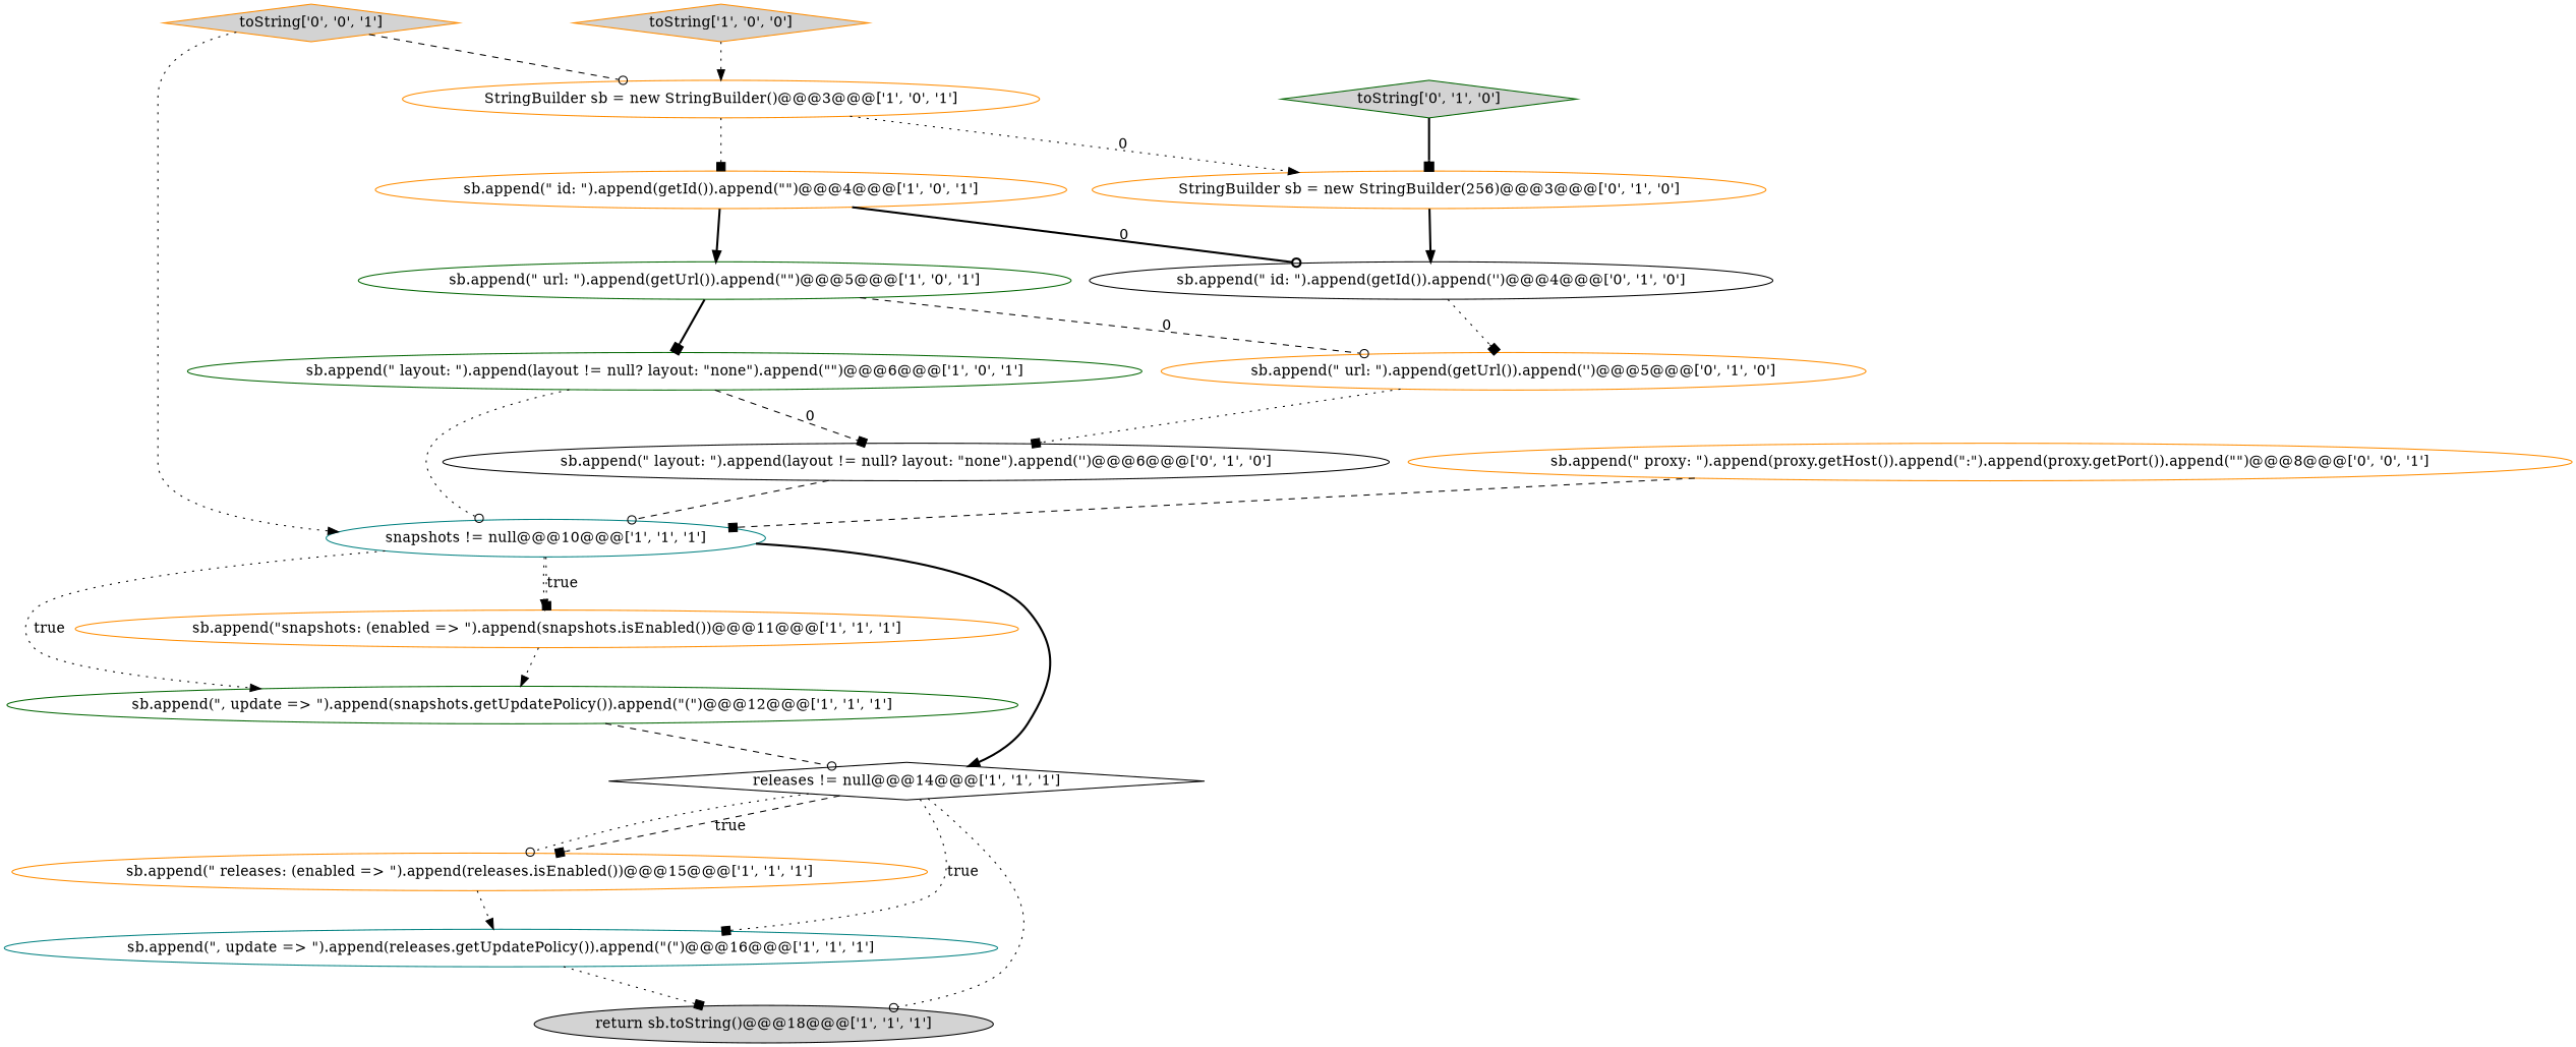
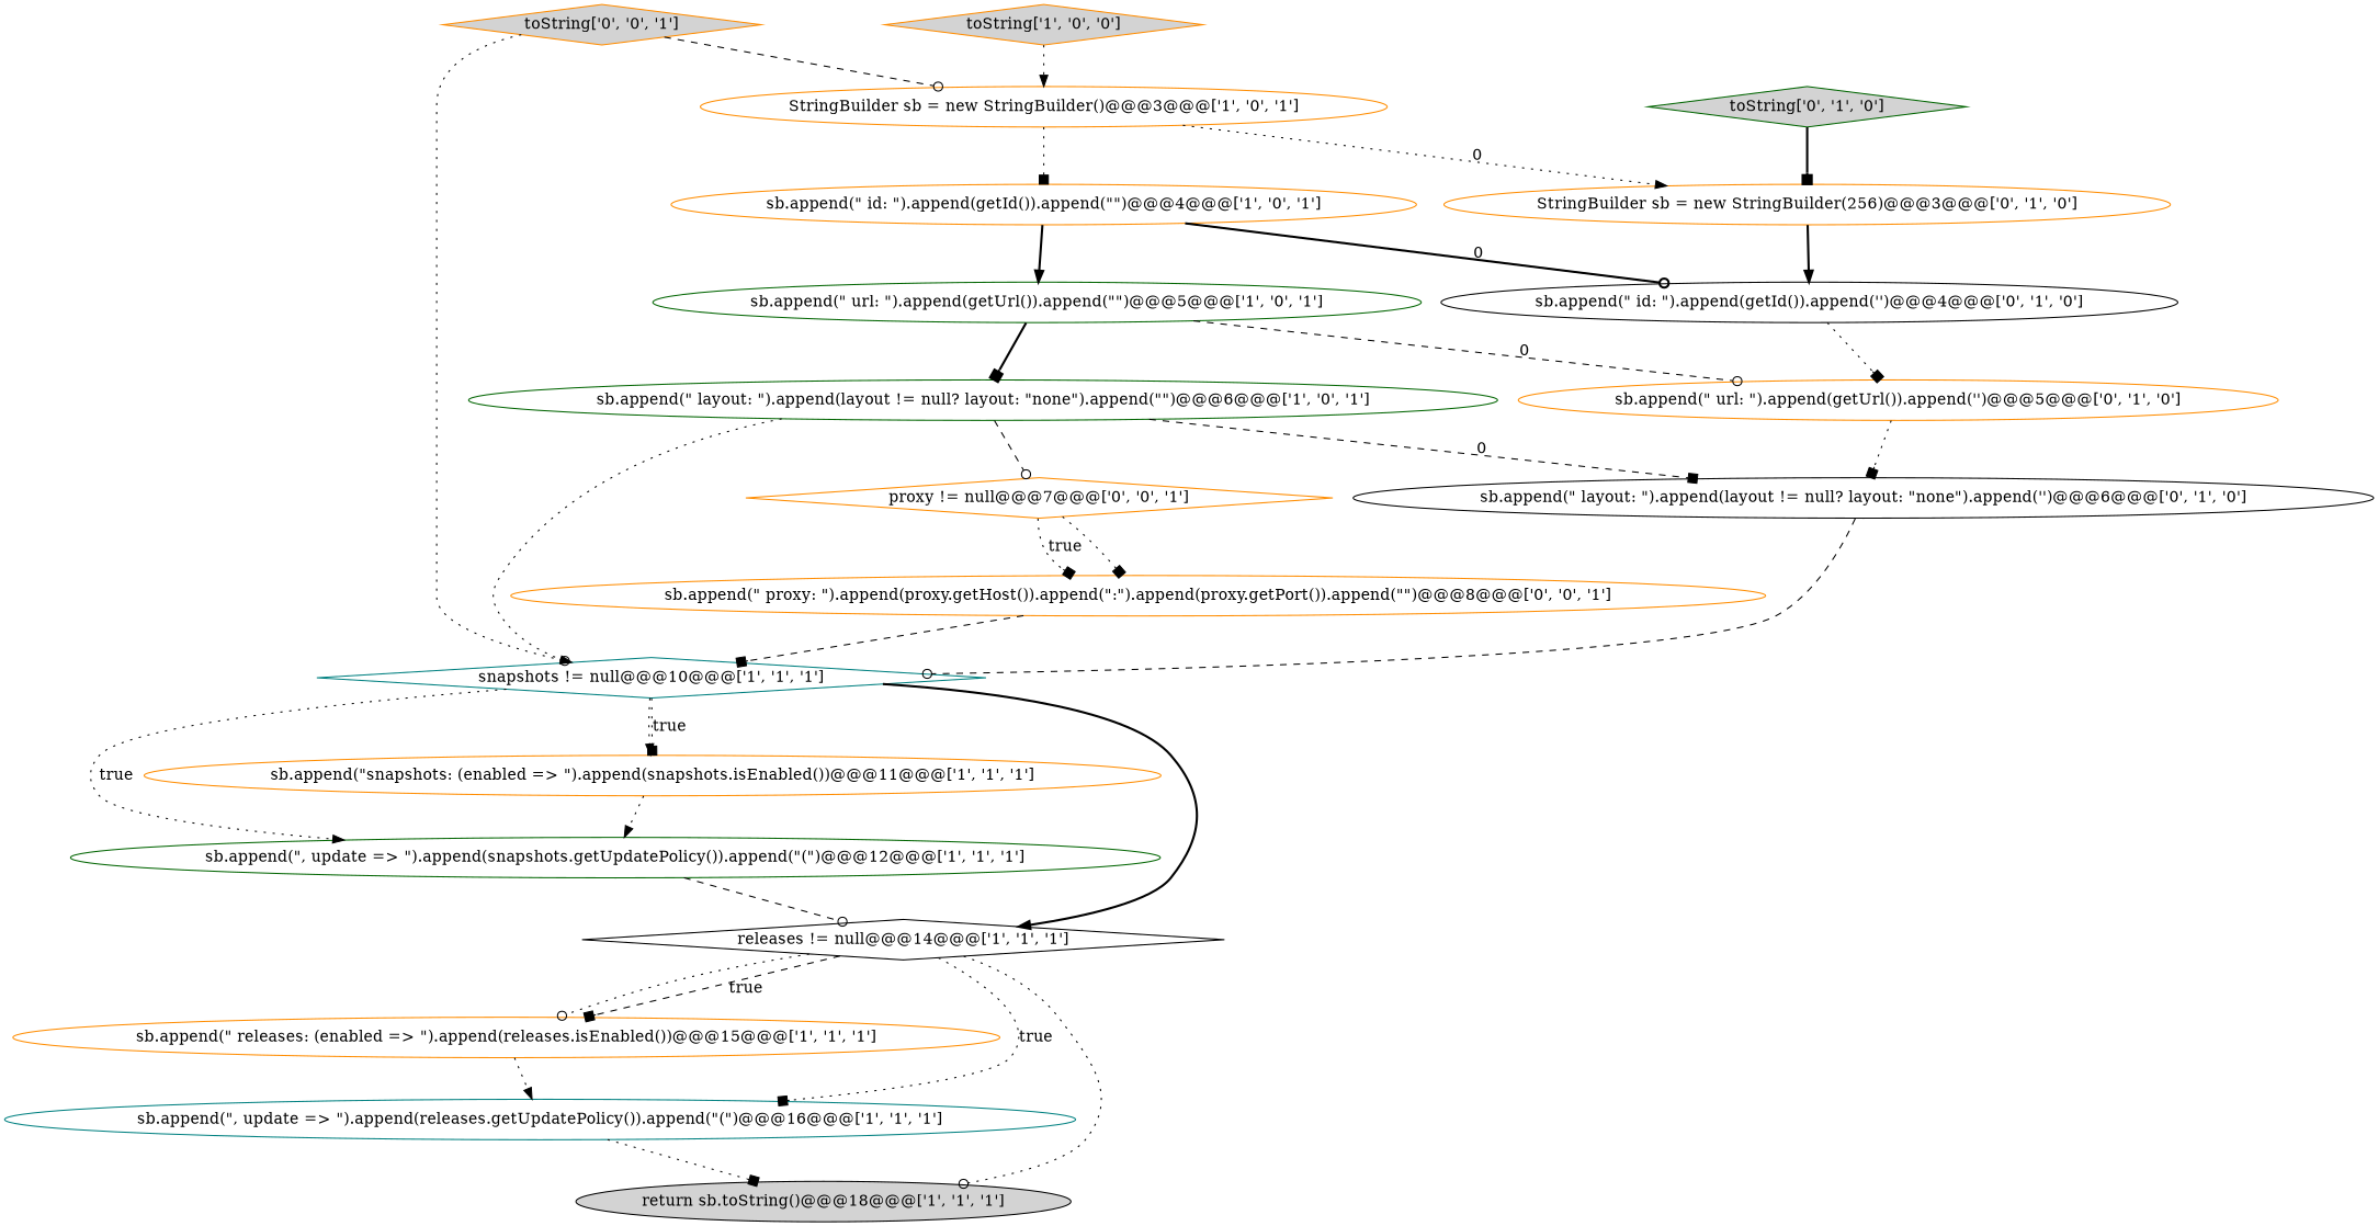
  digraph {
    node [color=darkorange fillcolor=white shape=ellipse style=filled]
    edge [arrowhead=box style=dotted]
    n1 [fillcolor=lightgray label="toString['1', '0', '0']" shape=diamond]
    n2 [label="StringBuilder sb = new StringBuilder()@@@3@@@['1', '0', '1']"]
    n3 [label="sb.append(\" id: \").append(getId()).append(\"\")@@@4@@@['1', '0', '1']"]
    n4 [label="StringBuilder sb = new StringBuilder(256)@@@3@@@['0', '1', '0']"]
    n5 [fillcolor=lightgray label="toString['0', '0', '1']" shape=diamond]
-   n6 [color=teal label="snapshots != null@@@10@@@['1', '1', '1']"]
+   n6 [color=teal label="snapshots != null@@@10@@@['1', '1', '1']" shape=diamond]
    n7 [label="sb.append(\"snapshots: (enabled => \").append(snapshots.isEnabled())@@@11@@@['1', '1', '1']"]
    n8 [color=darkgreen label="sb.append(\", update => \").append(snapshots.getUpdatePolicy()).append(\"(\")@@@12@@@['1', '1', '1']"]
    n9 [color=black label="releases != null@@@14@@@['1', '1', '1']" shape=diamond]
    n10 [color=black label="sb.append(\" id: \").append(getId()).append('')@@@4@@@['0', '1', '0']"]
    n11 [color=darkgreen label="sb.append(\" url: \").append(getUrl()).append(\"\")@@@5@@@['1', '0', '1']"]
    n12 [label="sb.append(\" url: \").append(getUrl()).append('')@@@5@@@['0', '1', '0']"]
    n13 [color=darkgreen label="sb.append(\" layout: \").append(layout != null? layout: \"none\").append(\"\")@@@6@@@['1', '0', '1']"]
    n14 [color=black label="sb.append(\" layout: \").append(layout != null? layout: \"none\").append('')@@@6@@@['0', '1', '0']"]
    n15 [color=teal label="sb.append(\", update => \").append(releases.getUpdatePolicy()).append(\"(\")@@@16@@@['1', '1', '1']"]
    n16 [label="sb.append(\" releases: (enabled => \").append(releases.isEnabled())@@@15@@@['1', '1', '1']"]
    n17 [color=black fillcolor=lightgray label="return sb.toString()@@@18@@@['1', '1', '1']"]
+   n18 [label="proxy != null@@@7@@@['0', '0', '1']" shape=diamond]
    n19 [label="sb.append(\" proxy: \").append(proxy.getHost()).append(\":\").append(proxy.getPort()).append(\"\")@@@8@@@['0', '0', '1']"]
    n20 [color=darkgreen fillcolor=lightgray label="toString['0', '1', '0']" shape=diamond]
    n1 -> n2 [arrowhead=normal]
    n2 -> n3
    n2 -> n4 [arrowhead=normal label=0]
    n3 -> n10 [arrowhead=odot label=0 style=bold]
    n3 -> n11 [arrowhead=normal style=bold]
    n4 -> n10 [arrowhead=normal style=bold]
    n5 -> n2 [arrowhead=odot style=dashed]
    n5 -> n6 [arrowhead=normal]
    n6 -> n7 [arrowhead=normal]
    n6 -> n7 [label=true]
    n6 -> n8 [arrowhead=normal label=true]
    n6 -> n9 [arrowhead=normal style=bold]
    n7 -> n8 [arrowhead=normal]
    n8 -> n9 [arrowhead=odot style=dashed]
    n9 -> n15 [label=true]
    n9 -> n16 [label=true style=dashed]
    n9 -> n16 [arrowhead=odot]
    n9 -> n17 [arrowhead=odot]
    n10 -> n12
    n11 -> n12 [arrowhead=odot label=0 style=dashed]
    n11 -> n13 [style=bold]
    n12 -> n14
    n13 -> n6 [arrowhead=odot]
    n13 -> n14 [label=0 style=dashed]
+   n13 -> n18 [arrowhead=odot style=dashed]
    n14 -> n6 [arrowhead=odot style=dashed]
    n15 -> n17
    n16 -> n15 [arrowhead=normal]
+   n18 -> n19
+   n18 -> n19 [label=true]
    n19 -> n6 [style=dashed]
    n20 -> n4 [style=bold]
  }
